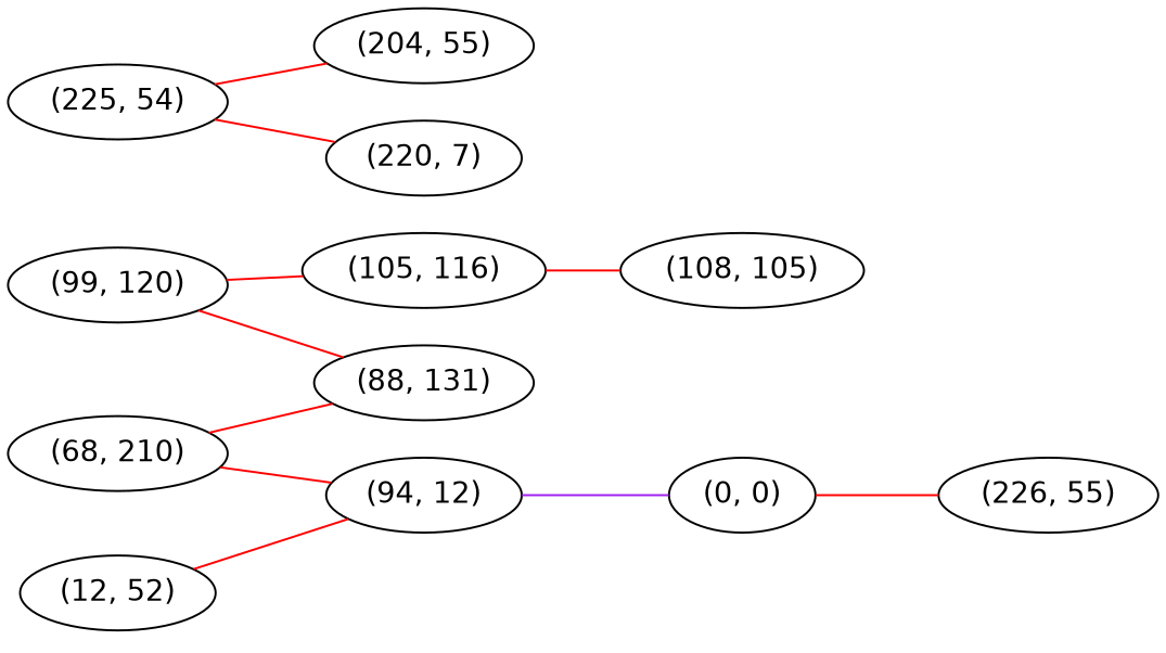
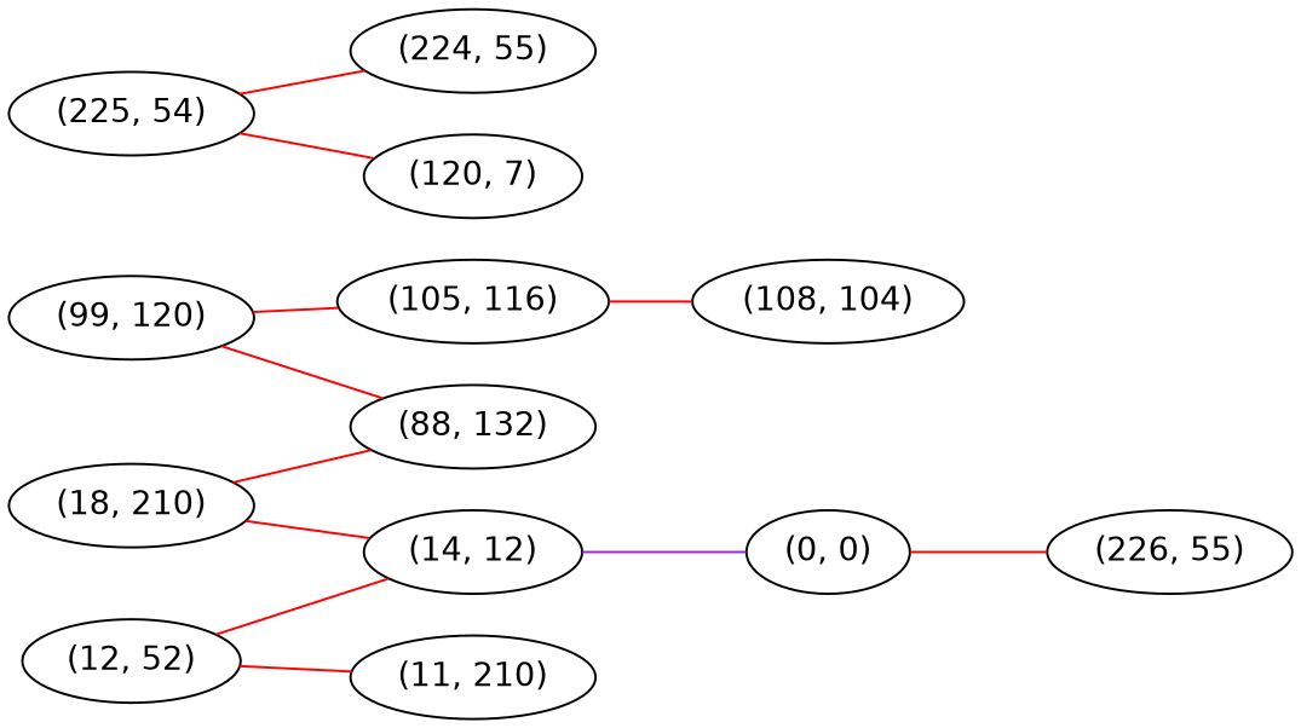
  graph {
    fontname="DejaVu Sans"
    rankdir=LR
    node [fontname="DejaVu Sans"]
    edge [color=red fontname="DejaVu Sans" weight=1]
    n1 [label="(99, 120)"]
    "(105, 116)"
-   "(88, 132)" [label="(88, 131)"]
-   "(108, 104)" [label="(108, 105)"]
+   "(88, 132)"
+   "(108, 104)"
    "(12, 52)"
-   "(14, 12)" [label="(94, 12)"]
+   "(14, 12)"
+   "(11, 210)"
    "(0, 0)"
    "(225, 54)"
-   "(224, 55)" [label="(204, 55)"]
-   "(220, 7)"
-   "(68, 210)"
+   "(224, 55)"
+   "(220, 7)" [label="(120, 7)"]
+   "(68, 210)" [label="(18, 210)"]
    "(226, 55)"
    n1 -- "(105, 116)"
    n1 -- "(88, 132)"
    "(105, 116)" -- "(108, 104)"
    "(12, 52)" -- "(14, 12)"
+   "(12, 52)" -- "(11, 210)"
    "(14, 12)" -- "(0, 0)" [color=purple weight=4]
    "(0, 0)" -- "(226, 55)"
    "(225, 54)" -- "(224, 55)"
    "(225, 54)" -- "(220, 7)"
    "(68, 210)" -- "(88, 132)"
    "(68, 210)" -- "(14, 12)"
  }
